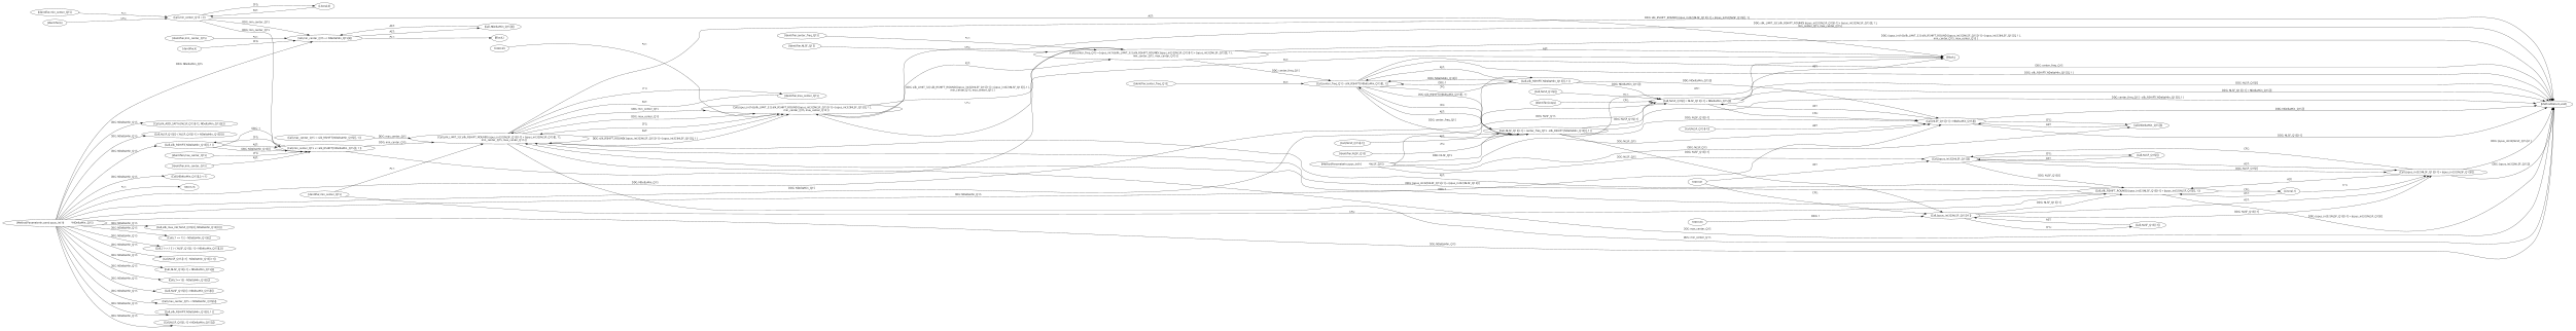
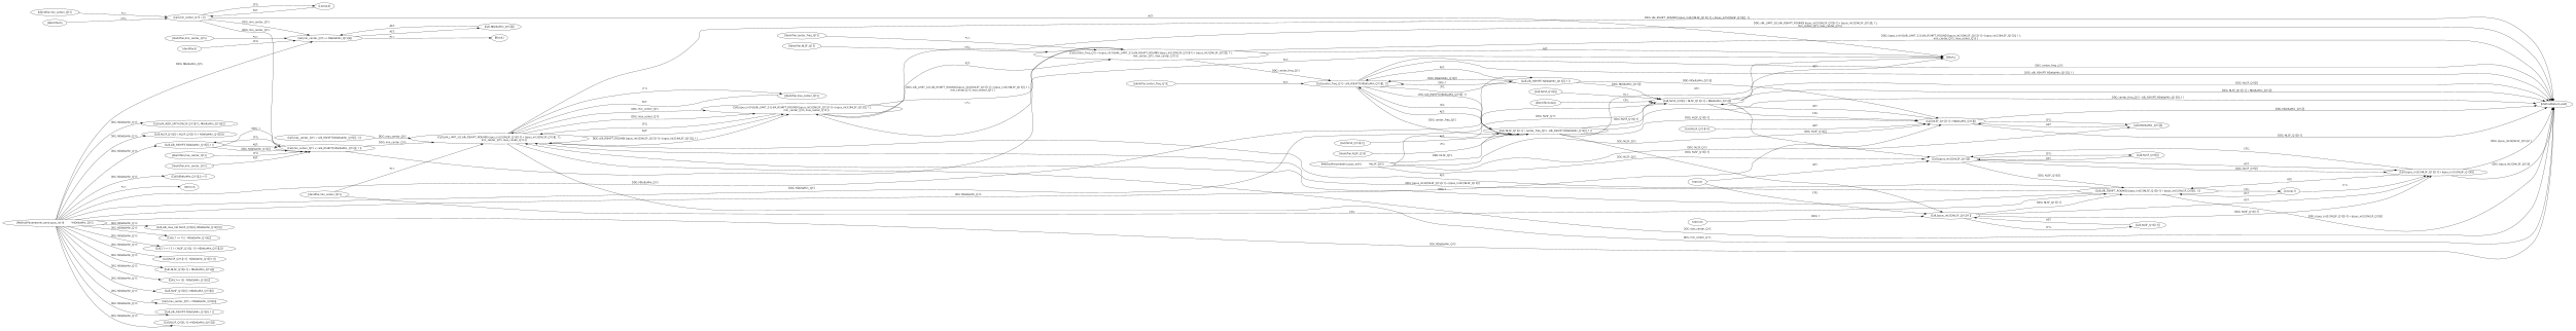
  digraph {
    fontname=Ubuntu
    rankdir=LR
    node [fontname=Ubuntu]
    edge [fontname=Ubuntu]
    n1 [label="(Call,min_center_Q15 += NDeltaMin_Q15[k])"]
    n2 [label="(Call,NDeltaMin_Q15[k])"]
    n3 [label="(Block,)"]
    n4 [label="(Call,min_center_Q15 += silk_RSHIFT( NDeltaMin_Q15[I], 1 ))"]
    n5 [label="(Call,silk_RSHIFT( NDeltaMin_Q15[I], 1 ))"]
    n6 [label="(Block,)"]
    n7 [label="(Call,silk_LIMIT_32( silk_RSHIFT_ROUND( (opus_int32)NLSF_Q15[I-1] + (opus_int32)NLSF_Q15[I], 1 ),\n                min_center_Q15, max_center_Q15 ))"]
    n8 [label="(MethodReturn,void)"]
    n9 [label="(MethodParameterIn,const opus_int16            *NDeltaMin_Q15)"]
    n10 [label="(Call,NLSF_Q15[I] = NLSF_Q15[I-1] + NDeltaMin_Q15[I])"]
    n11 [label="(Call,NLSF_Q15[I-1] + NDeltaMin_Q15[I])"]
    n12 [label="(Call,silk_max_int( NLSF_Q15[0], NDeltaMin_Q15[0] ))"]
    n13 [label="(Call,( 1 << 15 ) - NDeltaMin_Q15[L])"]
    n14 [label="(Call,( 1 << 15 ) - ( NLSF_Q15[L-1] + NDeltaMin_Q15[L] ))"]
    n15 [label="(Call,NLSF_Q15[i+1] - NDeltaMin_Q15[i+1])"]
    n16 [label="(Call,NLSF_Q15[i-1] + NDeltaMin_Q15[i])"]
    n17 [label="(Call,silk_RSHIFT( NDeltaMin_Q15[I], 1 ))"]
    n18 [label="(Call,(1<<15) - NDeltaMin_Q15[L])"]
    n19 [label="(Call,NLSF_Q15[0] = NDeltaMin_Q15[0])"]
    n20 [label="(Call,max_center_Q15 -= NDeltaMin_Q15[k])"]
    n21 [label="(Call,silk_RSHIFT( NDeltaMin_Q15[I], 1 ))"]
    n22 [label="(Call,NLSF_Q15[L-1] + NDeltaMin_Q15[L])"]
    n23 [label="(Call,silk_ADD_SAT16( NLSF_Q15[i-1], NDeltaMin_Q15[i] ))"]
    n24 [label="(Call,NLSF_Q15[i] - ( NLSF_Q15[i-1] + NDeltaMin_Q15[i] ))"]
    n25 [label="(Call,NDeltaMin_Q15[L] >= 1)"]
    1000126
    n27 [label="(Call,(opus_int32)NLSF_Q15[I])"]
    n28 [label="(Call,NDeltaMin_Q15[I])"]
    n29 [label="(Call,center_freq_Q15 - silk_RSHIFT( NDeltaMin_Q15[I], 1 ))"]
    n30 [label="(Call,min_center_Q15 = 0)"]
    n31 [label="(Literal,0)"]
    n32 [label="(Call,(opus_int16)silk_LIMIT_32( silk_RSHIFT_ROUND( (opus_int32)NLSF_Q15[I-1] + (opus_int32)NLSF_Q15[I], 1 ),\n                min_center_Q15, max_center_Q15 ))"]
    n33 [label="(Identifier,max_center_Q15)"]
    n34 [label="(Call,center_freq_Q15 = (opus_int16)silk_LIMIT_32( silk_RSHIFT_ROUND( (opus_int32)NLSF_Q15[I-1] + (opus_int32)NLSF_Q15[I], 1 ),\n                min_center_Q15, max_center_Q15 ))"]
    n35 [label="(Call,NLSF_Q15[I-1] = center_freq_Q15 - silk_RSHIFT( NDeltaMin_Q15[I], 1 ))"]
    n36 [label="(Call,(opus_int32)NLSF_Q15[I-1])"]
    n37 [label="(Call,silk_RSHIFT_ROUND( (opus_int32)NLSF_Q15[I-1] + (opus_int32)NLSF_Q15[I], 1 ))"]
    n38 [label="(Call,(opus_int32)NLSF_Q15[I-1] + (opus_int32)NLSF_Q15[I])"]
    n39 [label="(Call,NLSF_Q15[I-1])"]
    n40 [label="(Literal,1)"]
    n41 [label="(Call,NLSF_Q15[I])"]
    n42 [label="(Identifier,min_center_Q15)"]
    n43 [label="(Call,NLSF_Q15[I])"]
    n44 [label="(Identifier,center_freq_Q15)"]
    n45 [label="(Call,NLSF_Q15[I-1])"]
    n46 [label="(MethodParameterIn,opus_int16            *NLSF_Q15)"]
    n47 [label="(Identifier,center_freq_Q15)"]
    n48 [label="(Identifier,max_center_Q15)"]
    n49 [label="(Identifier,loops)"]
    n50 [label="(Identifier,min_center_Q15)"]
    n51 [label="(Identifier,NLSF_Q15)"]
    n52 [label="(Identifier,min_center_Q15)"]
    n53 [label="(Identifier,NLSF_Q15)"]
    n54 [label="(Call,max_center_Q15 -= silk_RSHIFT( NDeltaMin_Q15[I], 1 ))"]
    n55 [label="(Identifier,k)"]
    n56 [label="(Identifier,min_center_Q15)"]
    n57 [label="(Call,NLSF_Q15[I-1])"]
    n58 [label="(Identifier,k)"]
-   1000329
    1000334
    1000341
    n1 -> n2 [label="AST: "]
    n1 -> n3 [label="AST: "]
    n2 -> n1 [label="AST: "]
    n4 -> n5 [label="CFG: "]
    n4 -> n6 [label="AST: "]
    n4 -> n7 [label="DDG: min_center_Q15"]
    n5 -> n4 [label="AST: "]
    n5 -> n4 [label="DDG: NDeltaMin_Q15[I]"]
    n5 -> n4 [label="DDG: 1"]
    n7 -> n8 [label="DDG: silk_RSHIFT_ROUND( (opus_int32)NLSF_Q15[I-1] + (opus_int32)NLSF_Q15[I], 1 )"]
    n7 -> n8 [label="DDG: max_center_Q15"]
    n7 -> n8 [label="DDG: min_center_Q15"]
    n7 -> n32 [label="AST: "]
    n7 -> n32 [label="DDG: silk_RSHIFT_ROUND( (opus_int32)NLSF_Q15[I-1] + (opus_int32)NLSF_Q15[I], 1 )"]
    n7 -> n32 [label="DDG: min_center_Q15"]
    n7 -> n32 [label="DDG: max_center_Q15"]
    n7 -> n33 [label="CFG: "]
    n9 -> n1 [label="DDG: NDeltaMin_Q15"]
    n9 -> n5 [label="DDG: NDeltaMin_Q15"]
    n9 -> n8 [label="DDG: NDeltaMin_Q15"]
    n9 -> n10 [label="DDG: NDeltaMin_Q15"]
    n9 -> n11 [label="DDG: NDeltaMin_Q15"]
    n9 -> n12 [label="DDG: NDeltaMin_Q15"]
    n9 -> n13 [label="DDG: NDeltaMin_Q15"]
    n9 -> n14 [label="DDG: NDeltaMin_Q15"]
    n9 -> n15 [label="DDG: NDeltaMin_Q15"]
    n9 -> n16 [label="DDG: NDeltaMin_Q15"]
    n9 -> n17 [label="DDG: NDeltaMin_Q15"]
    n9 -> n18 [label="DDG: NDeltaMin_Q15"]
    n9 -> n19 [label="DDG: NDeltaMin_Q15"]
    n9 -> n20 [label="DDG: NDeltaMin_Q15"]
    n9 -> n21 [label="DDG: NDeltaMin_Q15"]
    n9 -> n22 [label="DDG: NDeltaMin_Q15"]
    n9 -> n23 [label="DDG: NDeltaMin_Q15"]
    n9 -> n24 [label="DDG: NDeltaMin_Q15"]
    n9 -> n25 [label="DDG: NDeltaMin_Q15"]
    n9 -> 1000126 [label="AST: "]
    n10 -> n6 [label="AST: "]
    n10 -> n8 [label="DDG: NLSF_Q15[I-1] + NDeltaMin_Q15[I]"]
    n10 -> n8 [label="DDG: NLSF_Q15[I]"]
    n10 -> n11 [label="CFG: "]
+   n10 -> n27 [label="DDG: NLSF_Q15[I]"]
    n11 -> n8 [label="DDG: NLSF_Q15[I-1]"]
    n11 -> n8 [label="DDG: NDeltaMin_Q15[I]"]
    n11 -> n10 [label="AST: "]
    n11 -> n28 [label="CFG: "]
    n17 -> n10 [label="DDG: NDeltaMin_Q15[I]"]
    n17 -> n11 [label="DDG: NDeltaMin_Q15[I]"]
    n17 -> n29 [label="AST: "]
    n17 -> n29 [label="DDG: NDeltaMin_Q15[I]"]
    n17 -> n29 [label="DDG: 1"]
    n27 -> n37 [label="DDG: NLSF_Q15[I]"]
    n27 -> n38 [label="AST: "]
    n27 -> n38 [label="DDG: NLSF_Q15[I]"]
    n27 -> n41 [label="CFG: "]
    n28 -> n11 [label="AST: "]
    n29 -> n8 [label="DDG: silk_RSHIFT( NDeltaMin_Q15[I], 1 )"]
    n29 -> n8 [label="DDG: center_freq_Q15"]
    n29 -> n17 [label="CFG: "]
    n29 -> n35 [label="AST: "]
    n29 -> n35 [label="DDG: center_freq_Q15"]
    n29 -> n35 [label="DDG: silk_RSHIFT( NDeltaMin_Q15[I], 1 )"]
    n30 -> n1 [label="DDG: min_center_Q15"]
    n30 -> n4 [label="DDG: min_center_Q15"]
    n30 -> n6 [label="AST: "]
    n30 -> n31 [label="CFG: "]
    n31 -> n30 [label="AST: "]
    n32 -> n7 [label="CFG: "]
    n32 -> n8 [label="DDG: silk_LIMIT_32( silk_RSHIFT_ROUND( (opus_int32)NLSF_Q15[I-1] + (opus_int32)NLSF_Q15[I], 1 ),\n                min_center_Q15, max_center_Q15 )"]
    n32 -> n34 [label="AST: "]
    n32 -> n34 [label="DDG: silk_LIMIT_32( silk_RSHIFT_ROUND( (opus_int32)NLSF_Q15[I-1] + (opus_int32)NLSF_Q15[I], 1 ),\n                min_center_Q15, max_center_Q15 )"]
    n33 -> n7 [label="AST: "]
    n34 -> n6 [label="AST: "]
    n34 -> n8 [label="DDG: (opus_int16)silk_LIMIT_32( silk_RSHIFT_ROUND( (opus_int32)NLSF_Q15[I-1] + (opus_int32)NLSF_Q15[I], 1 ),\n                min_center_Q15, max_center_Q15 )"]
    n34 -> n29 [label="DDG: center_freq_Q15"]
    n34 -> n32 [label="CFG: "]
    n35 -> n6 [label="AST: "]
    n35 -> n8 [label="DDG: center_freq_Q15 - silk_RSHIFT( NDeltaMin_Q15[I], 1 )"]
    n35 -> n10 [label="DDG: NLSF_Q15[I-1]"]
    n35 -> n11 [label="DDG: NLSF_Q15[I-1]"]
    n35 -> n29 [label="CFG: "]
    n35 -> n36 [label="DDG: NLSF_Q15[I-1]"]
    n36 -> n37 [label="DDG: NLSF_Q15[I-1]"]
    n36 -> n38 [label="AST: "]
    n36 -> n38 [label="DDG: NLSF_Q15[I-1]"]
    n36 -> n39 [label="CFG: "]
    n37 -> n7 [label="AST: "]
    n37 -> n7 [label="DDG: (opus_int32)NLSF_Q15[I-1] + (opus_int32)NLSF_Q15[I]"]
    n37 -> n7 [label="DDG: 1"]
    n37 -> n8 [label="DDG: (opus_int32)NLSF_Q15[I-1] + (opus_int32)NLSF_Q15[I]"]
    n37 -> n40 [label="CFG: "]
    n38 -> n8 [label="DDG: (opus_int32)NLSF_Q15[I-1]"]
    n38 -> n8 [label="DDG: (opus_int32)NLSF_Q15[I]"]
    n38 -> n27 [label="CFG: "]
    n38 -> n37 [label="AST: "]
    n39 -> n36 [label="AST: "]
    n40 -> n37 [label="AST: "]
    n40 -> n38 [label="CFG: "]
    n41 -> n27 [label="AST: "]
    n42 -> n1 [label="AST: "]
    n43 -> n10 [label="AST: "]
    n44 -> n34 [label="AST: "]
    n45 -> n35 [label="AST: "]
    n46 -> n10 [label="DDG: NLSF_Q15"]
    n46 -> n11 [label="DDG: NLSF_Q15"]
    n46 -> n27 [label="DDG: NLSF_Q15"]
    n46 -> n28 [label="DDG: NLSF_Q15"]
    n46 -> n35 [label="DDG: NLSF_Q15"]
    n47 -> n29 [label="AST: "]
    n48 -> n4 [label="CFG: "]
    n49 -> n10 [label="CFG: "]
    n50 -> n30 [label="AST: "]
    n51 -> n34 [label="CFG: "]
    n52 -> n4 [label="AST: "]
    n53 -> n35 [label="CFG: "]
    n54 -> n7 [label="DDG: max_center_Q15"]
    n55 -> n30 [label="CFG: "]
    n56 -> n7 [label="AST: "]
    n56 -> n37 [label="CFG: "]
    n57 -> n11 [label="AST: "]
    n58 -> n1 [label="CFG: "]
-   1000329 -> n32 [label="AST: "]
    1000334 -> n36 [label="DDG: 1"]
    1000341 -> n27 [label="AST: "]
    1000341 -> n36 [label="CFG: "]
  }
